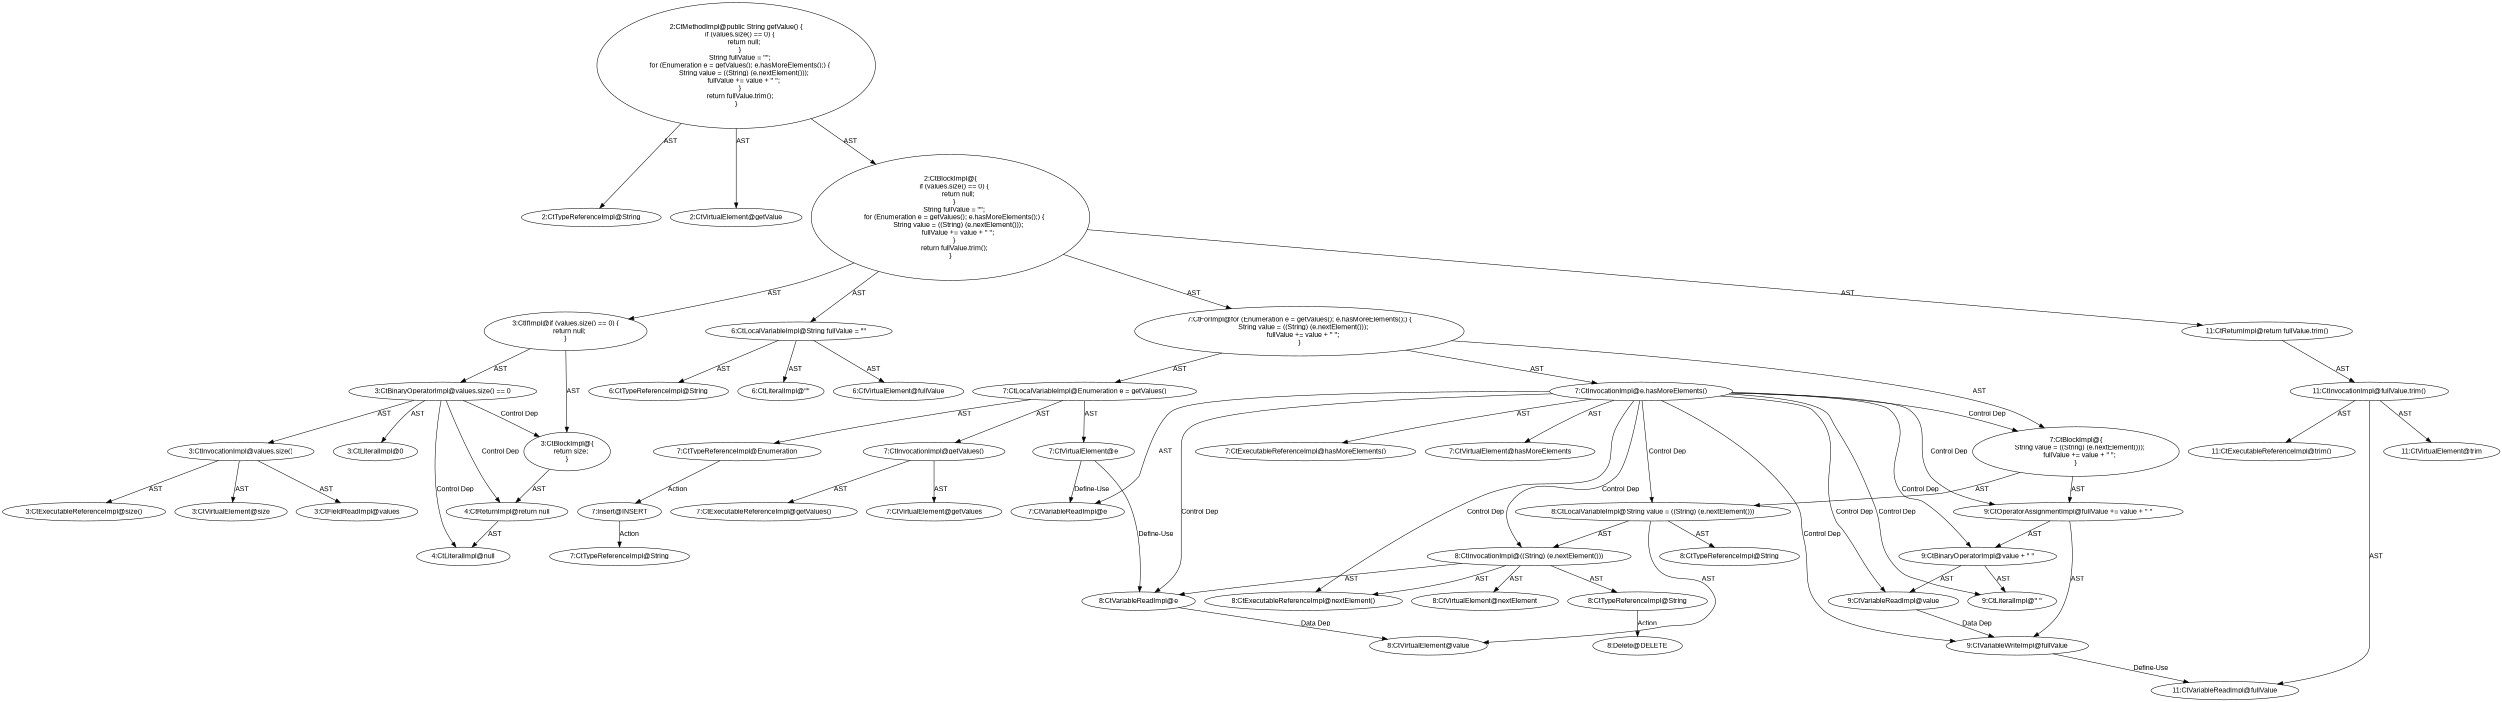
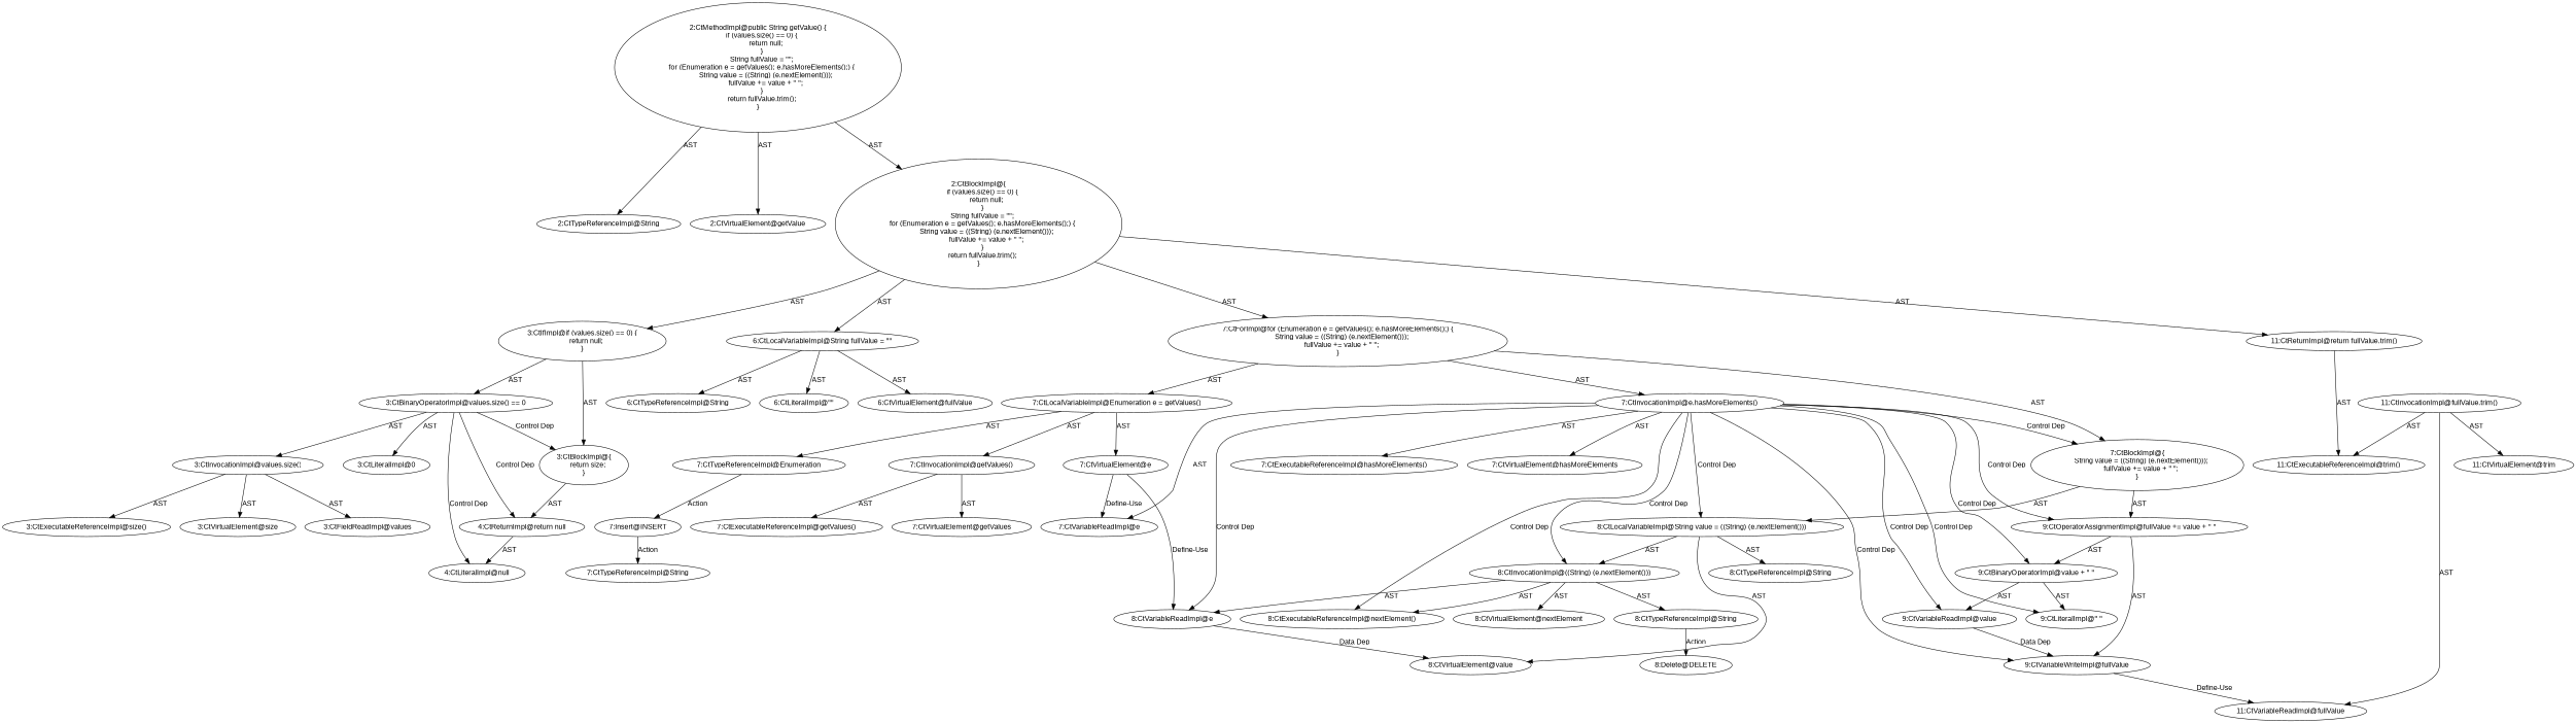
  digraph {
    fontname="Liberation Sans"
    node [fontname="Liberation Sans" shape=ellipse]
    edge [fontname="Liberation Sans"]
    n1 [label="2:CtTypeReferenceImpl@String"]
    n2 [label="2:CtVirtualElement@getValue"]
    n3 [label="3:CtExecutableReferenceImpl@size()"]
    n4 [label="3:CtVirtualElement@size"]
    n5 [label="3:CtFieldReadImpl@values"]
    n6 [label="3:CtInvocationImpl@values.size()"]
    n7 [label="3:CtLiteralImpl@0"]
    n8 [label="3:CtBinaryOperatorImpl@values.size() == 0"]
    n9 [label="4:CtLiteralImpl@null"]
    n10 [label="4:CtReturnImpl@return null"]
    n11 [label="3:CtBlockImpl@\{\n    return size;\n\}"]
    n12 [label="3:CtIfImpl@if (values.size() == 0) \{\n    return null;\n\}"]
    n13 [label="6:CtTypeReferenceImpl@String"]
    n14 [label="6:CtLiteralImpl@\"\""]
    n15 [label="6:CtVirtualElement@fullValue"]
    n16 [label="6:CtLocalVariableImpl@String fullValue = \"\""]
    n17 [label="7:CtTypeReferenceImpl@Enumeration"]
    n18 [label="7:Insert@INSERT"]
    n19 [label="7:CtTypeReferenceImpl@String"]
    n20 [label="7:CtExecutableReferenceImpl@getValues()"]
    n21 [label="7:CtVirtualElement@getValues"]
    n22 [label="7:CtInvocationImpl@getValues()"]
    n23 [label="7:CtVirtualElement@e"]
    n24 [label="7:CtVariableReadImpl@e"]
    n25 [label="8:CtVariableReadImpl@e"]
    n26 [label="8:CtVirtualElement@value"]
    n27 [label="7:CtLocalVariableImpl@Enumeration e = getValues()"]
    n28 [label="7:CtExecutableReferenceImpl@hasMoreElements()"]
    n29 [label="7:CtVirtualElement@hasMoreElements"]
    n30 [label="7:CtInvocationImpl@e.hasMoreElements()"]
    n31 [label="8:CtExecutableReferenceImpl@nextElement()"]
    n32 [label="8:CtInvocationImpl@((String) (e.nextElement()))"]
    n33 [label="8:CtLocalVariableImpl@String value = ((String) (e.nextElement()))"]
    n34 [label="9:CtVariableWriteImpl@fullValue"]
    n35 [label="9:CtVariableReadImpl@value"]
    n36 [label="9:CtLiteralImpl@\" \""]
    n37 [label="9:CtBinaryOperatorImpl@value + \" \""]
    n38 [label="9:CtOperatorAssignmentImpl@fullValue += value + \" \""]
    n39 [label="7:CtBlockImpl@\{\n    String value = ((String) (e.nextElement()));\n    fullValue += value + \" \";\n\}"]
    n40 [label="8:CtVirtualElement@nextElement"]
    n41 [label="8:CtTypeReferenceImpl@String"]
    n42 [label="8:CtTypeReferenceImpl@String"]
    n43 [label="11:CtVariableReadImpl@fullValue"]
    n44 [label="8:Delete@DELETE"]
    n45 [label="7:CtForImpl@for (Enumeration e = getValues(); e.hasMoreElements();) \{\n    String value = ((String) (e.nextElement()));\n    fullValue += value + \" \";\n\}"]
    n46 [label="11:CtExecutableReferenceImpl@trim()"]
    n47 [label="11:CtVirtualElement@trim"]
    n48 [label="11:CtInvocationImpl@fullValue.trim()"]
    n49 [label="11:CtReturnImpl@return fullValue.trim()"]
    n50 [label="2:CtBlockImpl@\{\n    if (values.size() == 0) \{\n        return null;\n    \}\n    String fullValue = \"\";\n    for (Enumeration e = getValues(); e.hasMoreElements();) \{\n        String value = ((String) (e.nextElement()));\n        fullValue += value + \" \";\n    \}\n    return fullValue.trim();\n\}"]
    n51 [label="2:CtMethodImpl@public String getValue() \{\n    if (values.size() == 0) \{\n        return null;\n    \}\n    String fullValue = \"\";\n    for (Enumeration e = getValues(); e.hasMoreElements();) \{\n        String value = ((String) (e.nextElement()));\n        fullValue += value + \" \";\n    \}\n    return fullValue.trim();\n\}"]
    n6 -> n3 [label=AST]
    n6 -> n4 [label=AST]
    n6 -> n5 [label=AST]
    n8 -> n6 [label=AST]
    n8 -> n7 [label=AST]
    n8 -> n9 [label="Control Dep"]
    n8 -> n10 [label="Control Dep"]
    n8 -> n11 [label="Control Dep"]
    n10 -> n9 [label=AST]
    n11 -> n10 [label=AST]
    n12 -> n8 [label=AST]
    n12 -> n11 [label=AST]
    n16 -> n13 [label=AST]
    n16 -> n14 [label=AST]
    n16 -> n15 [label=AST]
    n17 -> n18 [label=Action]
    n18 -> n19 [label=Action]
    n22 -> n20 [label=AST]
    n22 -> n21 [label=AST]
    n23 -> n24 [label="Define-Use"]
    n23 -> n25 [label="Define-Use"]
    n25 -> n26 [label="Data Dep"]
    n27 -> n17 [label=AST]
    n27 -> n22 [label=AST]
    n27 -> n23 [label=AST]
    n30 -> n24 [label=AST]
    n30 -> n25 [label="Control Dep"]
    n30 -> n28 [label=AST]
    n30 -> n29 [label=AST]
    n30 -> n31 [label="Control Dep"]
    n30 -> n32 [label="Control Dep"]
    n30 -> n33 [label="Control Dep"]
    n30 -> n34 [label="Control Dep"]
    n30 -> n35 [label="Control Dep"]
    n30 -> n36 [label="Control Dep"]
    n30 -> n37 [label="Control Dep"]
    n30 -> n38 [label="Control Dep"]
    n30 -> n39 [label="Control Dep"]
    n32 -> n25 [label=AST]
    n32 -> n31 [label=AST]
    n32 -> n40 [label=AST]
    n32 -> n41 [label=AST]
    n33 -> n26 [label=AST]
    n33 -> n32 [label=AST]
    n33 -> n42 [label=AST]
    n34 -> n43 [label="Define-Use"]
    n35 -> n34 [label="Data Dep"]
    n37 -> n35 [label=AST]
    n37 -> n36 [label=AST]
    n38 -> n34 [label=AST]
    n38 -> n37 [label=AST]
    n39 -> n33 [label=AST]
    n39 -> n38 [label=AST]
    n41 -> n44 [label=Action]
    n45 -> n27 [label=AST]
    n45 -> n30 [label=AST]
    n45 -> n39 [label=AST]
    n48 -> n43 [label=AST]
    n48 -> n46 [label=AST]
    n48 -> n47 [label=AST]
-   n49 -> n48 [label=AST]
+   n49 -> n46 [label=AST]
    n50 -> n12 [label=AST]
    n50 -> n16 [label=AST]
    n50 -> n45 [label=AST]
    n50 -> n49 [label=AST]
    n51 -> n1 [label=AST]
    n51 -> n2 [label=AST]
    n51 -> n50 [label=AST]
  }
